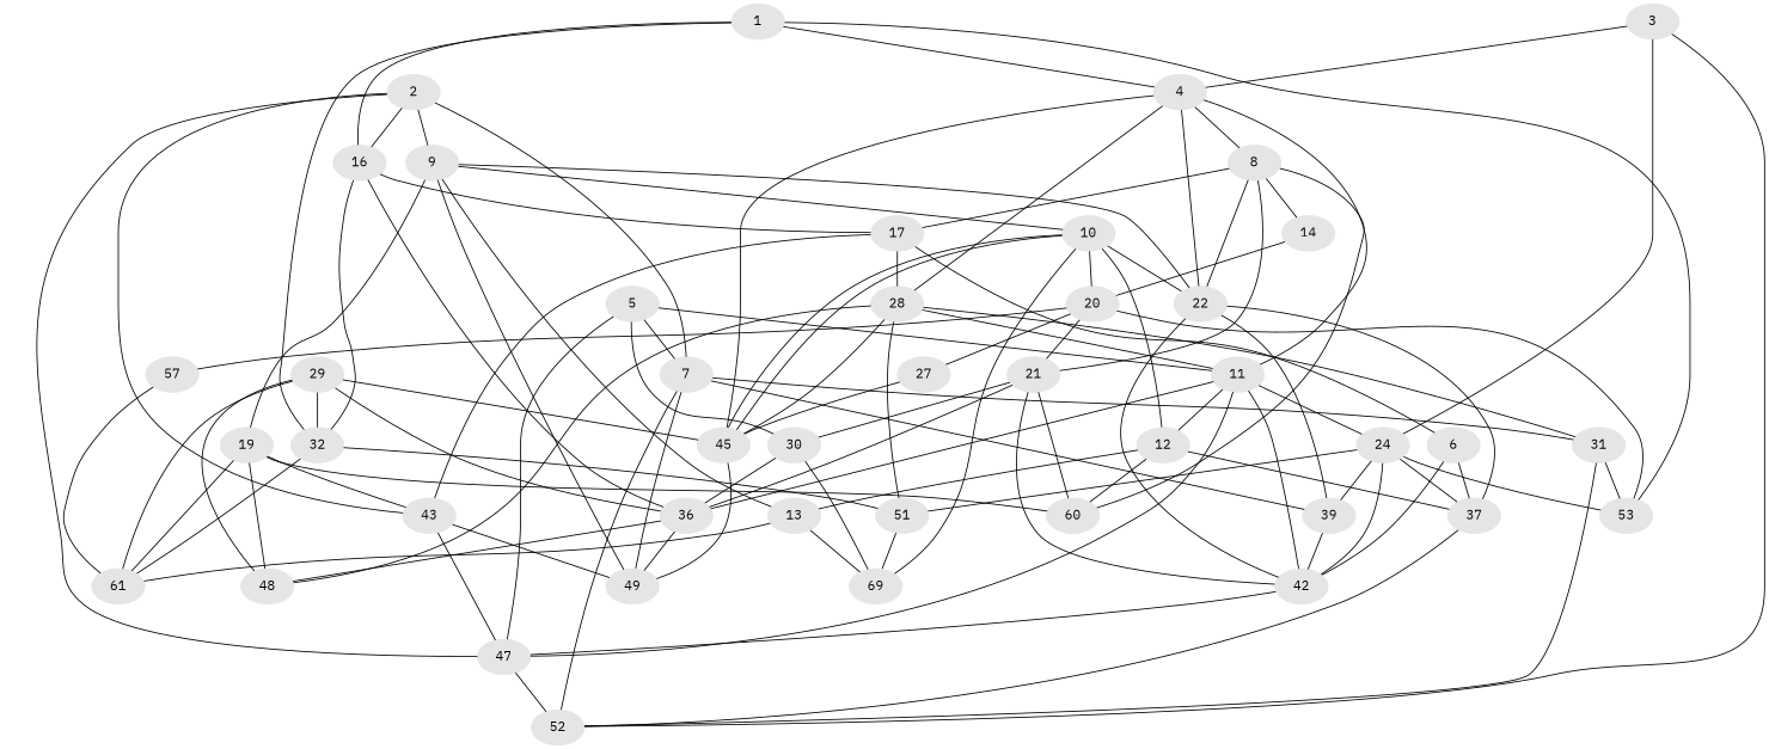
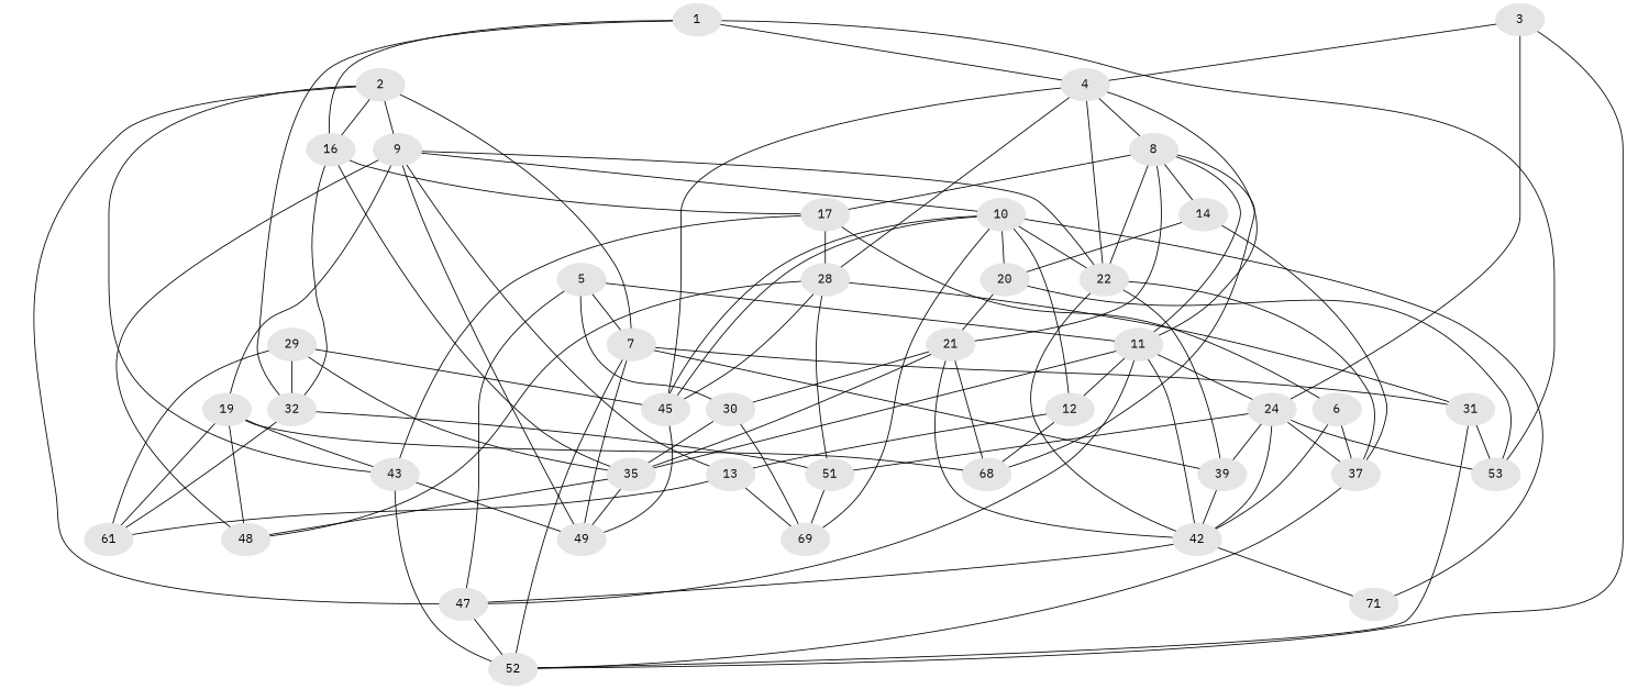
  graph {
    fontname="IBM Plex Mono"
    node [color=gray90 fontname="IBM Plex Mono" style=filled]
    edge [fontname="IBM Plex Mono"]
    1 [super="+58"]
    4 [super="+41"]
    16 [super="+18"]
    32 [super="+66"]
    53
    8 [super="+42"]
    11 [super="+15"]
    22 [super="+26"]
    28 [super="+56"]
    45 [super="+62"]
    17 [super="+59"]
-   36 [super="+60"]
+   36 [super="+60" label=35]
    61 [super="+64"]
    51
    2 [super="+23"]
    7 [super="+75"]
    9 [super="+25"]
    43 [super="+46"]
    47 [super="+74"]
    52 [super="+65"]
    31 [super="+34"]
    49 [super="+54"]
    39
    10 [super="+44"]
    13
    19
    48 [super="+55"]
    20 [super="+35"]
    21 [super="+72"]
-   27
-   57
    3
    24 [super="+33"]
    37 [super="+70"]
    n35 [label=42 super="+67"]
    14
-   68 [label=60]
+   68
    12 [super="+38"]
    5 [super="+63"]
    30 [super="+73"]
    69
    6
+   71
    29 [super="+76"]
    1 -- 4
    1 -- 16
    1 -- 32
    1 -- 53
    4 -- 8
    4 -- 11
    4 -- 22
    4 -- 28
    4 -- 45
    16 -- 32
    16 -- 17
    16 -- 36
    32 -- 61
    32 -- 51
-   28 -- 11
+   8 -- 11
    8 -- 22
    8 -- 17
    8 -- 21 [weight=2]
    8 -- 14
    8 -- 68
    11 -- 36
    11 -- 47
    11 -- 24
    11 -- n35
    11 -- 12
    22 -- 39
    22 -- 37
    22 -- n35
    28 -- 45
    28 -- 51
    28 -- 31
    28 -- 48
    45 -- 49
    17 -- 28
    17 -- 43
    17 -- 6
    36 -- 49
    36 -- 48
    51 -- 69
    2 -- 16
    2 -- 7
    2 -- 9
    2 -- 43
    2 -- 47
    7 -- 52
    7 -- 31
    7 -- 49
    7 -- 39
    9 -- 22
    9 -- 49
    9 -- 10
    9 -- 13
    9 -- 19
-   29 -- 48
-   43 -- 47 [weight=2]
+   9 -- 48
+   43 -- 52 [weight=2]
    43 -- 49
    47 -- 52
    31 -- 53
    31 -- 52
    39 -- n35
    10 -- 22 [weight=2]
    10 -- 45
    10 -- 45
    10 -- 20
    10 -- 12
    10 -- 69
+   10 -- 71
    13 -- 61
    13 -- 69
    19 -- 61
    19 -- 43
    19 -- 48
    19 -- 68
    20 -- 53
    20 -- 21
-   20 -- 27
-   20 -- 57
    21 -- 36 [weight=2]
    21 -- n35
    21 -- 68
    21 -- 30
-   27 -- 45
-   57 -- 61
    3 -- 4
    3 -- 52
    3 -- 24
    24 -- 53
    24 -- 51
    24 -- 39
    24 -- 37
    24 -- n35
    37 -- 52
    n35 -- 47
+   n35 -- 71
    14 -- 20
    12 -- 13
-   12 -- 37
+   14 -- 37
    12 -- 68
    5 -- 11
    5 -- 7
    5 -- 47
    5 -- 30
    30 -- 36 [weight=2]
    30 -- 69
    6 -- 37
    6 -- n35
    29 -- 32
    29 -- 45
    29 -- 36
    29 -- 61
  }
